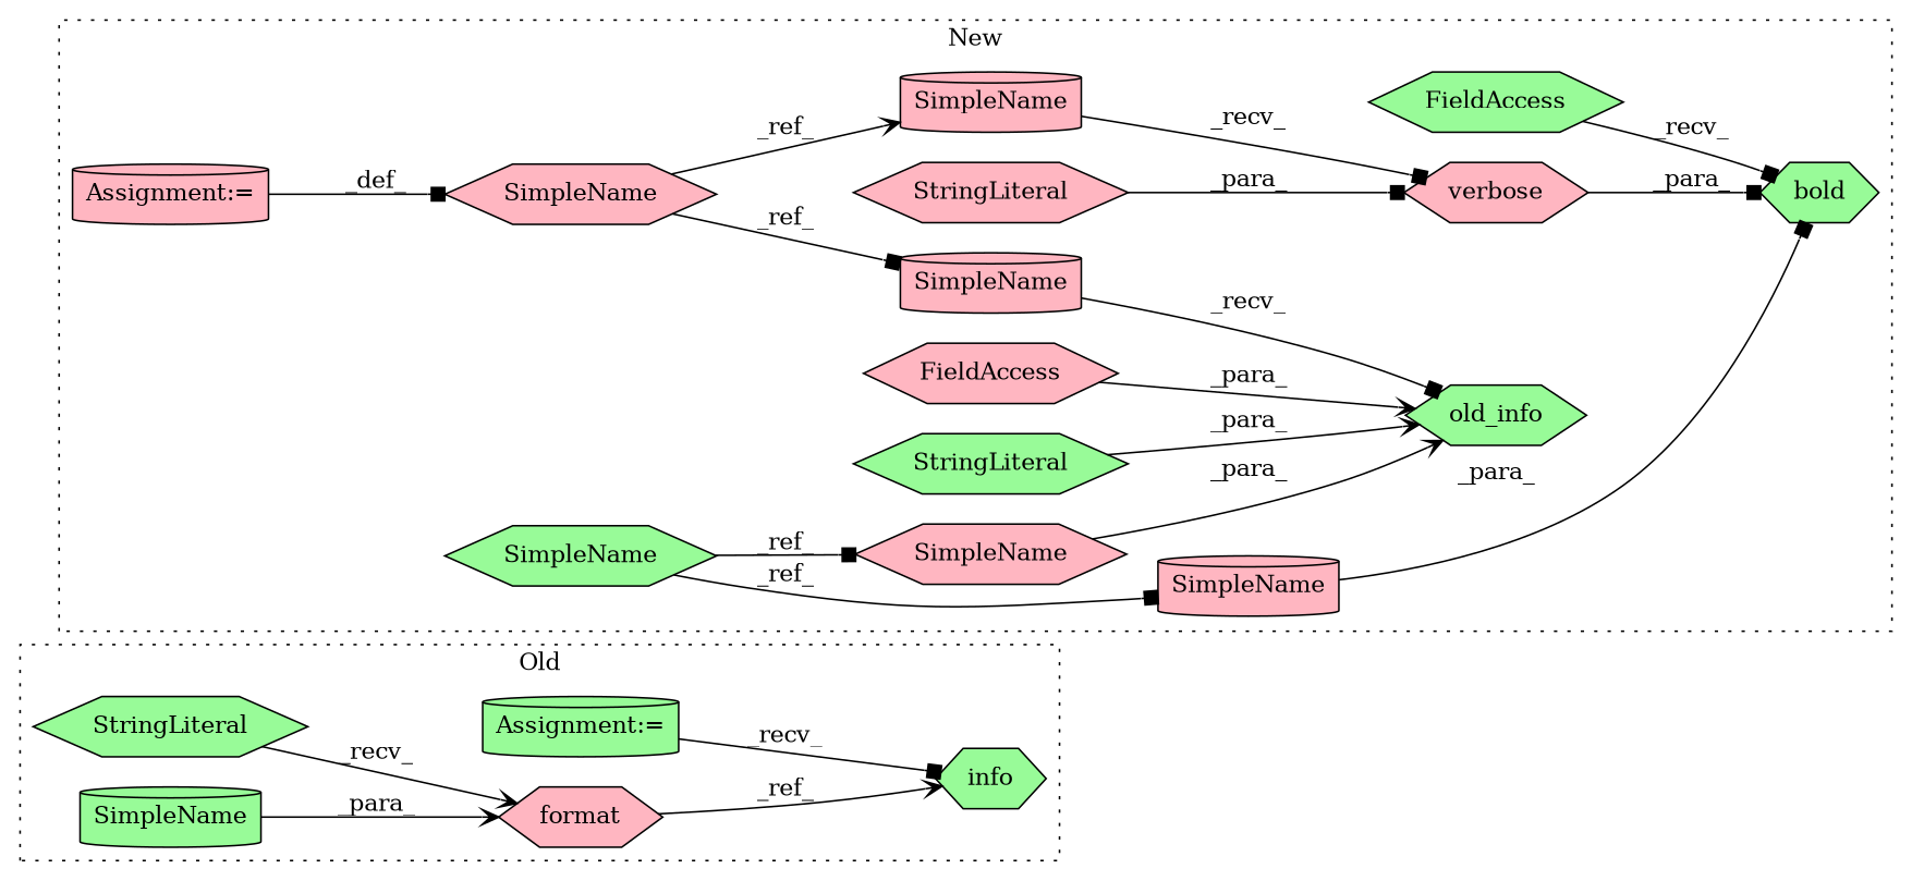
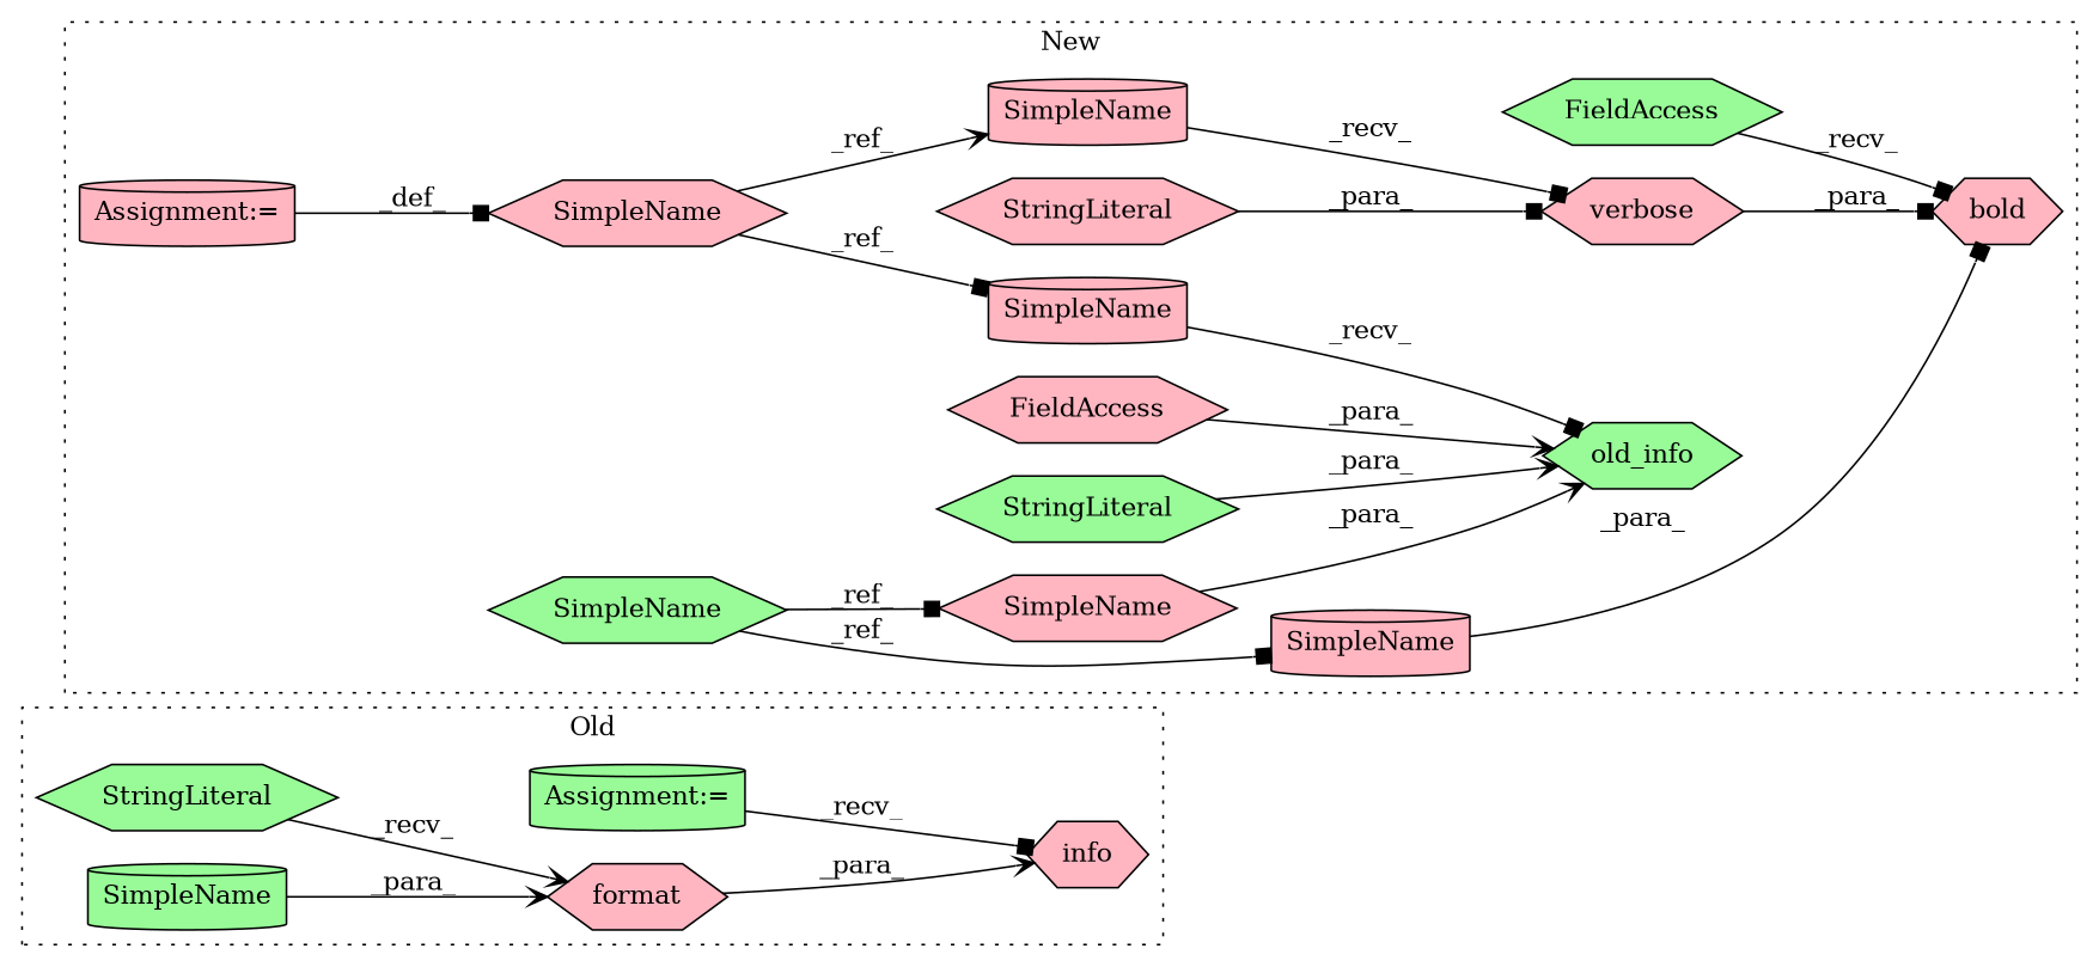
  digraph {
    rankdir=LR
    node [a=42 fillcolor=lightpink l=8 s=8085 shape=hexagon style=filled]
    edge [arrowhead=box]
    n1 [a=32 l="7,1" label=format s="4975,4990"]
    n2 [a=45 fillcolor=palegreen l=47 label=StringLiteral s=4927]
-   n3 [a=32 fillcolor=palegreen l="5,1" label=info s="4922,4991"]
+   n3 [a=32 l="5,1" label=info s="4922,4991"]
    n4 [a=7 fillcolor=palegreen l=6 label="Assignment:=" s=4182 shape=cylinder]
    n5 [fillcolor=palegreen label=SimpleName s=4982 shape=cylinder]
-   n6 [a=32 fillcolor=palegreen l="5,1" label=bold s="9178,9191"]
+   n6 [a=32 l="5,1" label=bold s="9178,9191"]
    n7 [a=22 fillcolor=palegreen label=FieldAccess s=9169]
    n8 [a=32 l="8,1" label=verbose s="9110,9192"]
    n9 [l=10 label=SimpleName]
    n10 [a=32 fillcolor=palegreen l="9,1" label=old_info s="9214,9286"]
    n11 [a=22 l=6 label=FieldAccess s=9223]
    n12 [a=45 fillcolor=palegreen l=47 label=StringLiteral s=9230]
    n13 [a=45 l=50 label=StringLiteral s=9118]
    n14 [a=7 l=10 label="Assignment:=" shape=cylinder]
    n15 [fillcolor=palegreen label=SimpleName s=8774]
    n16 [l=10 label=SimpleName s=9203 shape=cylinder]
    n17 [l=10 label=SimpleName s=9099 shape=cylinder]
    n18 [label=SimpleName s=9183 shape=cylinder]
    n19 [label=SimpleName s=9278]
    subgraph cluster_1 {
      label=Old
      style=dotted
      n1
      n2
      n3
      n4
      n5
    }
    subgraph cluster_2 {
      label=New
      style=dotted
      n6
      n7
      n8
      n9
      n10
      n11
      n12
      n13
      n14
      n15
      n16
      n17
      n18
      n19
    }
-   n1 -> n3 [arrowhead=vee label=_ref_]
+   n1 -> n3 [arrowhead=vee label=_para_]
    n2 -> n1 [arrowhead=vee label=_recv_]
    n4 -> n3 [label=_recv_]
    n5 -> n1 [arrowhead=vee label=_para_]
    n7 -> n6 [label=_recv_]
    n8 -> n6 [label=_para_]
    n9 -> n16 [label=_ref_]
    n9 -> n17 [arrowhead=vee label=_ref_]
    n11 -> n10 [arrowhead=vee label=_para_]
    n12 -> n10 [arrowhead=vee label=_para_]
    n13 -> n8 [label=_para_]
    n14 -> n9 [label=_def_]
    n15 -> n18 [label=_ref_]
    n15 -> n19 [label=_ref_]
    n16 -> n10 [label=_recv_]
    n17 -> n8 [label=_recv_]
    n18 -> n6 [label=_para_]
    n19 -> n10 [arrowhead=vee label=_para_]
  }
